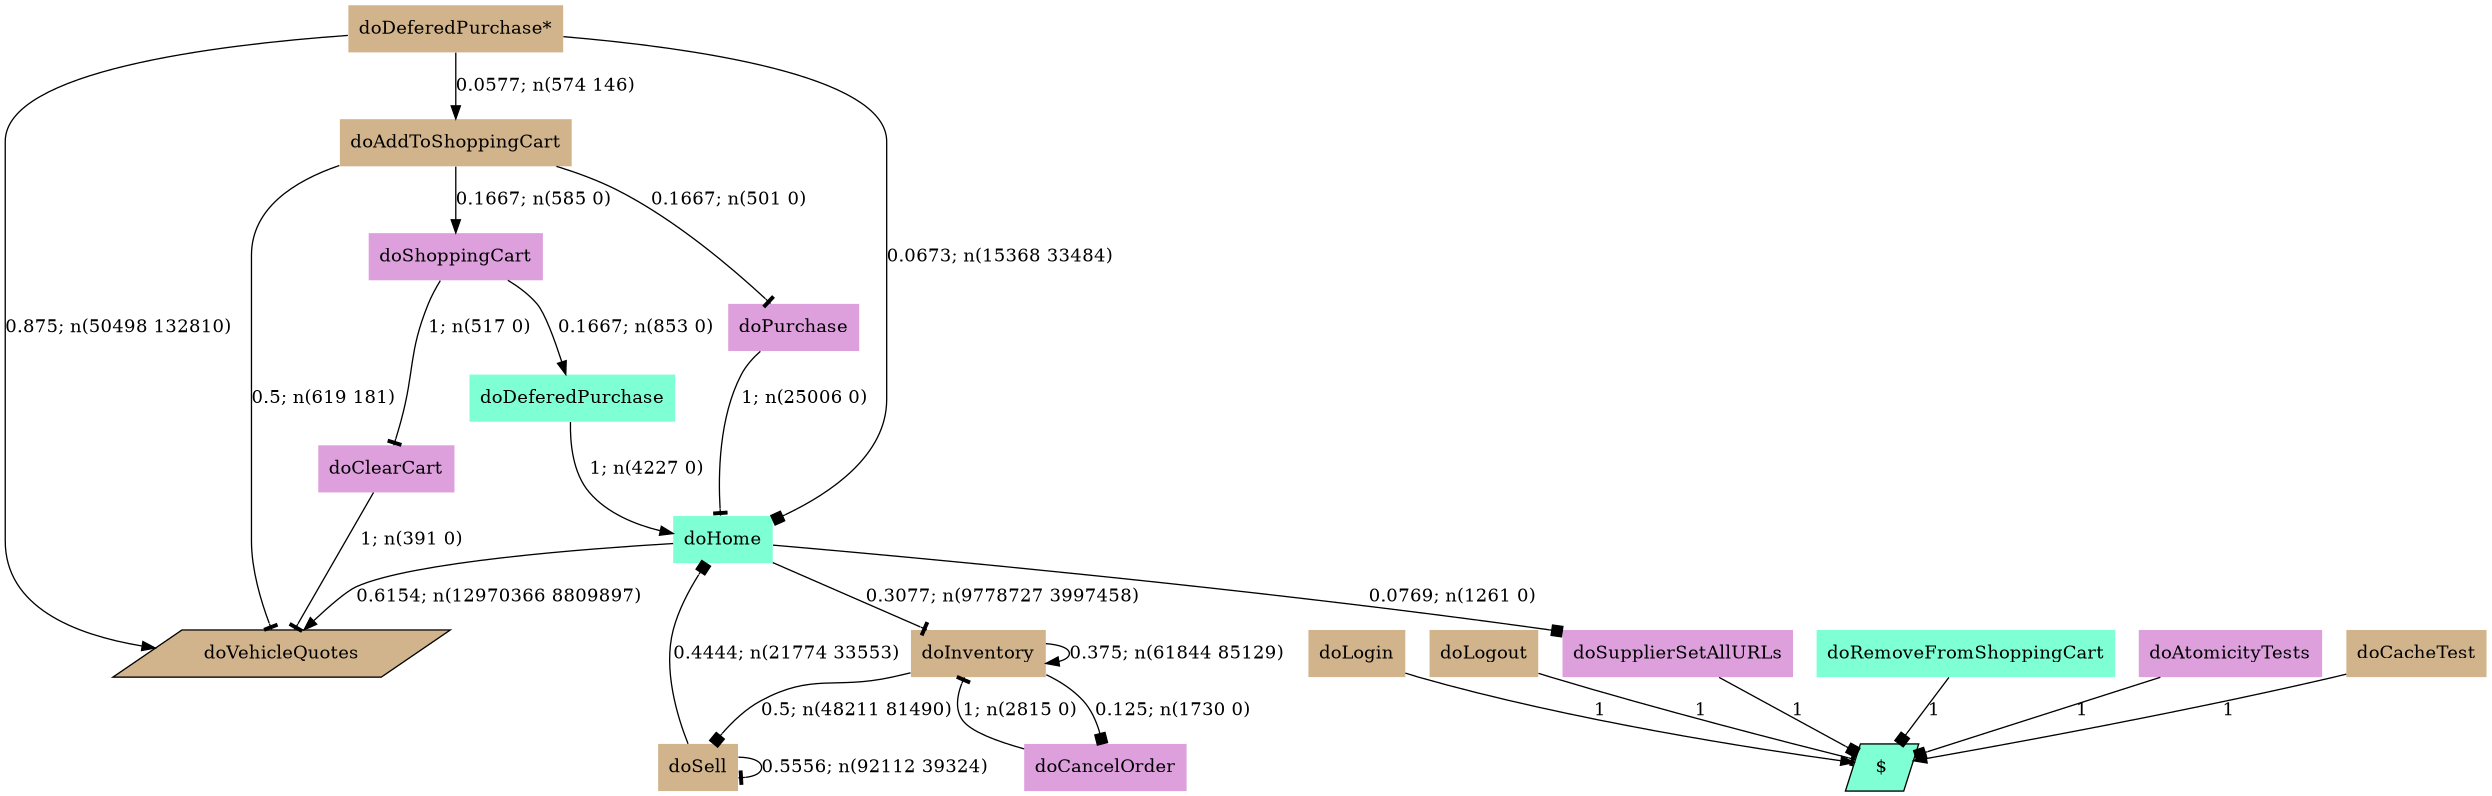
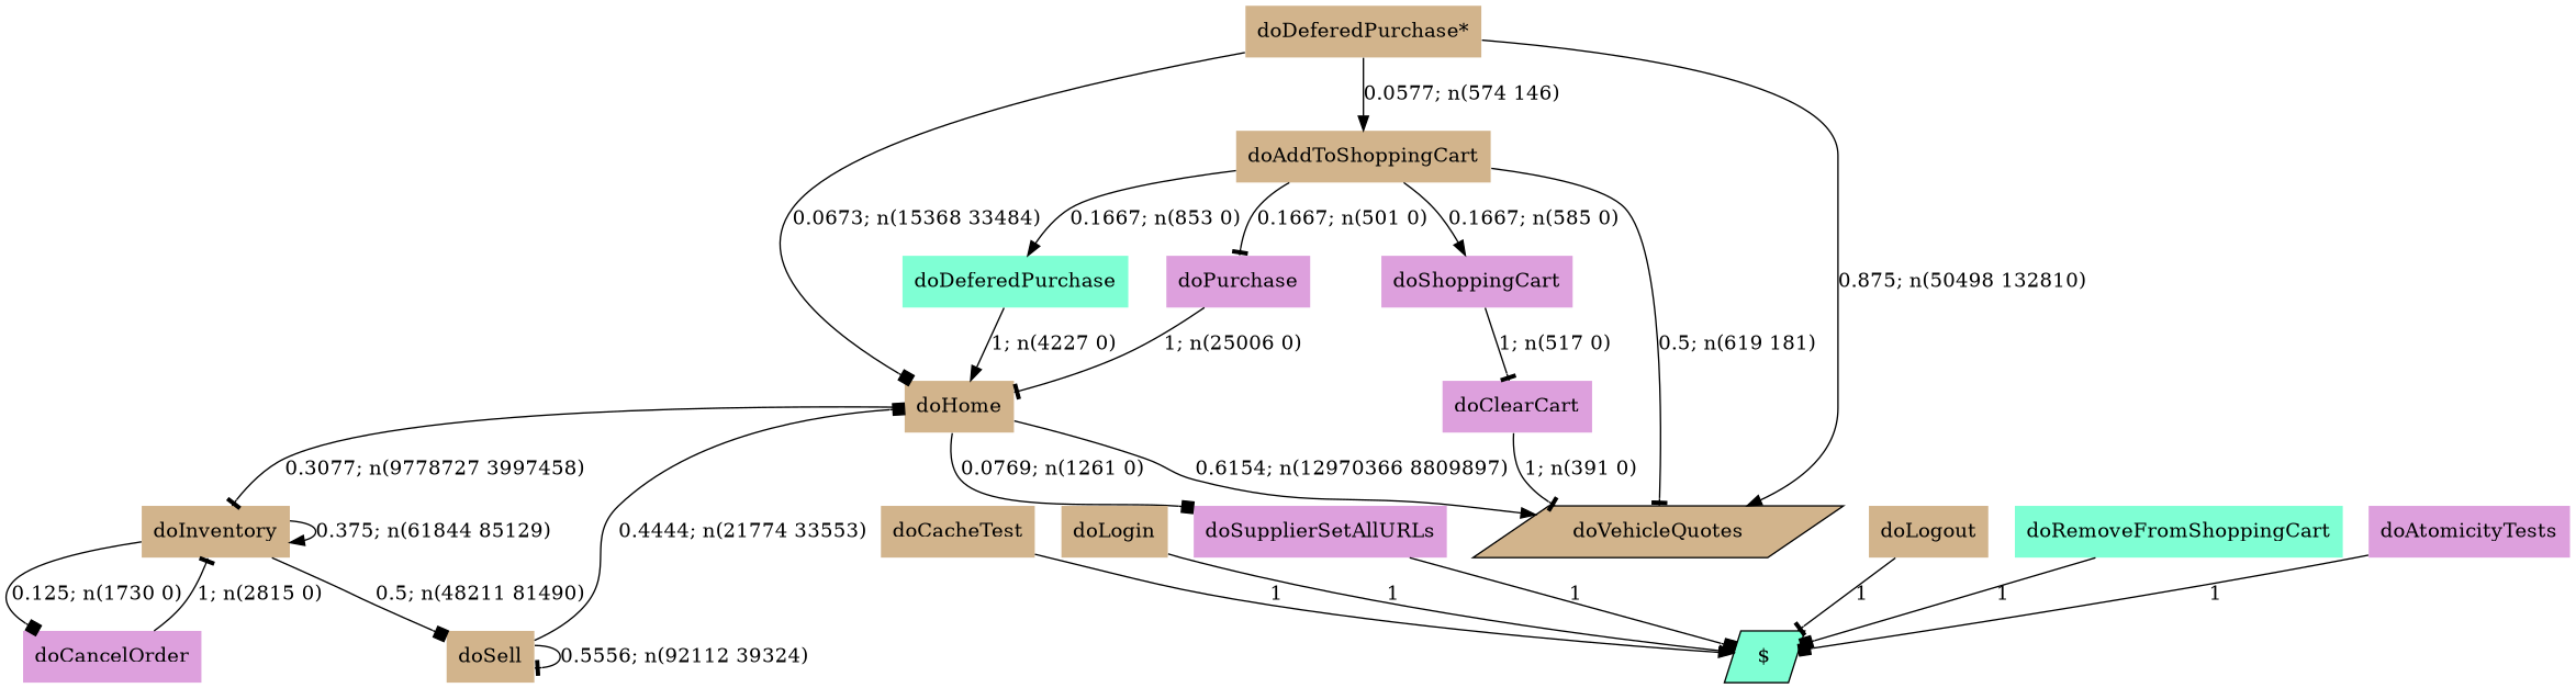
  digraph {
    node [fillcolor=tan shape=none style=filled]
    edge [arrowhead=normal style=solid]
    n1 [label="doDeferedPurchase*"]
    n2 [label=doAddToShoppingCart]
-   n3 [fillcolor=aquamarine label=doHome]
+   n3 [label=doHome]
    doVehicleQuotes [shape=parallelogram]
    n5 [fillcolor=aquamarine label=doDeferedPurchase]
    n6 [fillcolor=plum label=doShoppingCart]
    n7 [fillcolor=plum label=doPurchase]
    n8 [fillcolor=plum label=doSupplierSetAllURLs]
    n9 [label=doInventory]
    "$" [fillcolor=aquamarine shape=parallelogram]
    n11 [fillcolor=plum label=doAtomicityTests]
    n12 [label=doCacheTest]
    n13 [label=doLogin]
    n14 [fillcolor=plum label=doClearCart]
    n15 [label=doSell]
    n16 [fillcolor=plum label=doCancelOrder]
    n17 [label=doLogout]
    n18 [fillcolor=aquamarine label=doRemoveFromShoppingCart]
    n1 -> n2 [label="0.0577; n(574 146)"]
    n1 -> n3 [arrowhead=box label="0.0673; n(15368 33484)"]
    n1 -> doVehicleQuotes [label="0.875; n(50498 132810)"]
    n2 -> doVehicleQuotes [arrowhead=tee label="0.5; n(619 181)"]
-   n6 -> n5 [label="0.1667; n(853 0)"]
+   n2 -> n5 [label="0.1667; n(853 0)"]
    n2 -> n6 [label="0.1667; n(585 0)"]
    n2 -> n7 [arrowhead=tee label="0.1667; n(501 0)"]
    n3 -> doVehicleQuotes [label="0.6154; n(12970366 8809897)"]
    n3 -> n8 [arrowhead=box label="0.0769; n(1261 0)"]
    n3 -> n9 [arrowhead=tee label="0.3077; n(9778727 3997458)"]
    n5 -> n3 [label="1; n(4227 0)"]
    n6 -> n14 [arrowhead=tee label="1; n(517 0)"]
    n7 -> n3 [arrowhead=tee label="1; n(25006 0)"]
    n8 -> "$" [arrowhead=box label=1]
    n9 -> n9 [label="0.375; n(61844 85129)"]
    n9 -> n15 [arrowhead=box label="0.5; n(48211 81490)"]
    n9 -> n16 [arrowhead=box label="0.125; n(1730 0)"]
    n11 -> "$" [arrowhead=box label=1]
    n12 -> "$" [label=1]
    n13 -> "$" [label=1]
    n14 -> doVehicleQuotes [arrowhead=tee label="1; n(391 0)"]
    n15 -> n3 [arrowhead=box label="0.4444; n(21774 33553)"]
    n15 -> n15 [arrowhead=tee label="0.5556; n(92112 39324)"]
    n16 -> n9 [arrowhead=tee label="1; n(2815 0)"]
    n17 -> "$" [arrowhead=tee label=1]
    n18 -> "$" [arrowhead=box label=1]
  }
